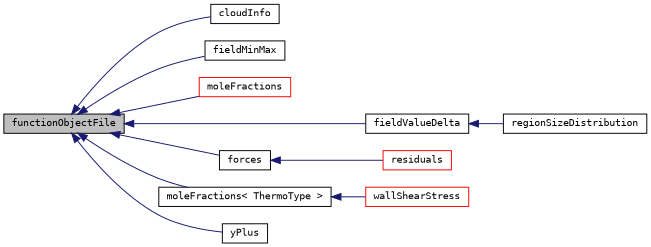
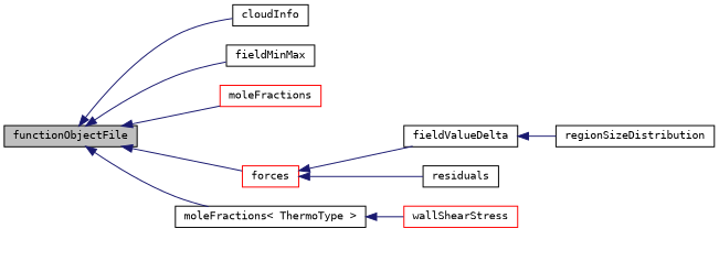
  digraph {
    fontname="DejaVu Sans Mono"
    rankdir=LR
    node [color=black fontname="DejaVu Sans Mono" fontsize=10 shape=record]
    edge [color=midnightblue dir=back fontname="DejaVu Sans Mono" fontsize=10 labelfontname=Helvetica labelfontsize=10 style=solid]
    n1 [fillcolor=grey75 fontcolor=black height=0.2 label=functionObjectFile style=filled width=0.4]
    n2 [height=0.2 label=cloudInfo width=0.4]
    n3 [height=0.2 label=fieldMinMax width=0.4]
    n4 [color=red height=0.2 label=moleFractions width=0.4]
    n5 [height=0.2 label=fieldValueDelta width=0.4]
-   n6 [height=0.2 label=forces width=0.4]
+   n6 [color=red height=0.2 label=forces width=0.4]
    n7 [height=0.2 label="moleFractions\< ThermoType \>" width=0.4]
-   n8 [height=0.2 label=yPlus width=0.4]
    n9 [height=0.2 label=regionSizeDistribution width=0.4]
-   n10 [color=red height=0.2 label=residuals width=0.4]
+   n10 [height=0.2 label=residuals width=0.4]
    n11 [color=red height=0.2 label=wallShearStress width=0.4]
    n1 -> n2
    n1 -> n3
    n1 -> n4
-   n1 -> n5
+   n6 -> n5
    n1 -> n6
    n1 -> n7
-   n1 -> n8
    n5 -> n9
    n6 -> n10
    n7 -> n11
  }
